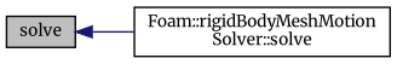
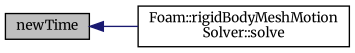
  digraph {
    rankdir=LR
    fontname=Merriweather
    node [color=black fontname=Merriweather fontsize=10 shape=record]
-   n1 [fillcolor=grey75 fontcolor=black height=0.2 label=solve style=filled width=0.4]
+   n1 [fillcolor=grey75 fontcolor=black height=0.2 label=newTime style=filled width=0.4]
    n2 [height=0.2 label="Foam::rigidBodyMeshMotion\lSolver::solve" width=0.4]
    n1 -> n2 [color=midnightblue dir=back fontname=Merriweather fontsize=10 labelfontname=Helvetica labelfontsize=10 style=solid]
  }
